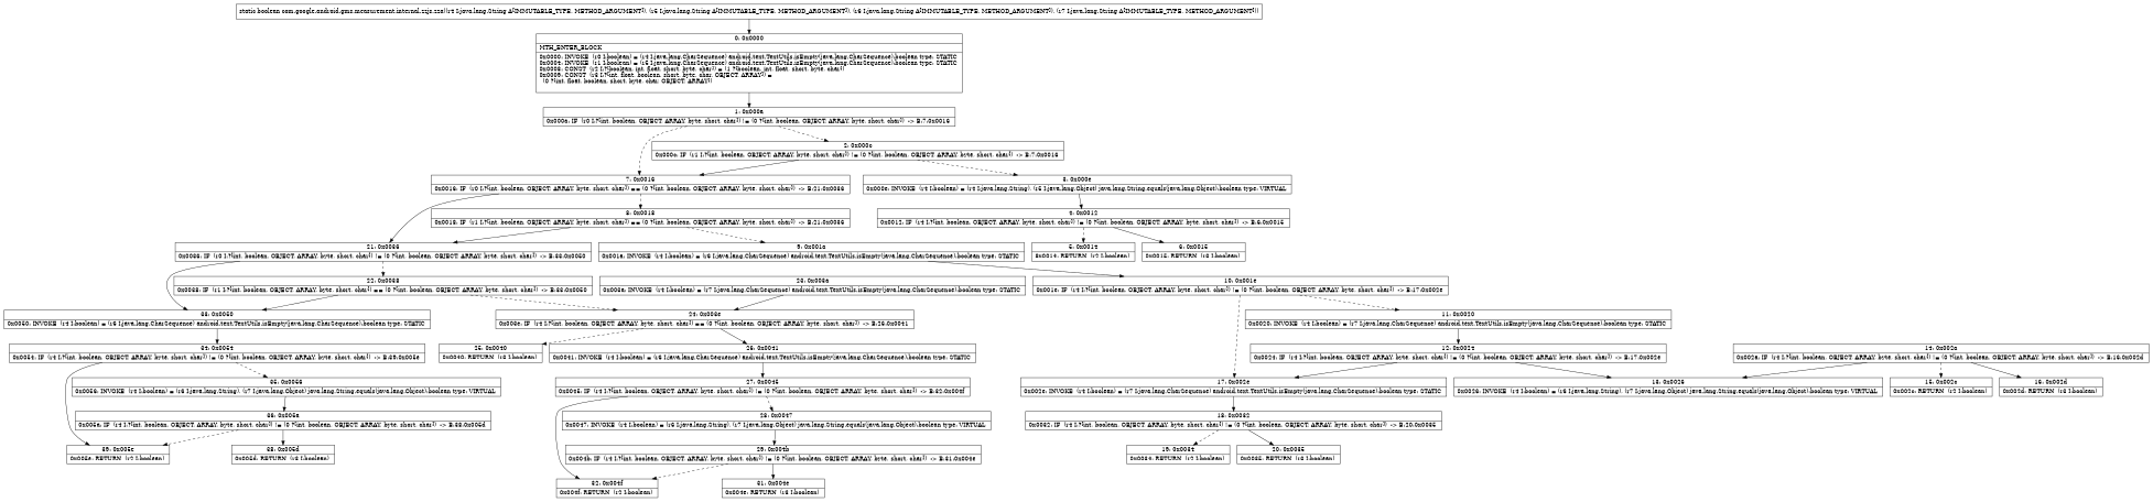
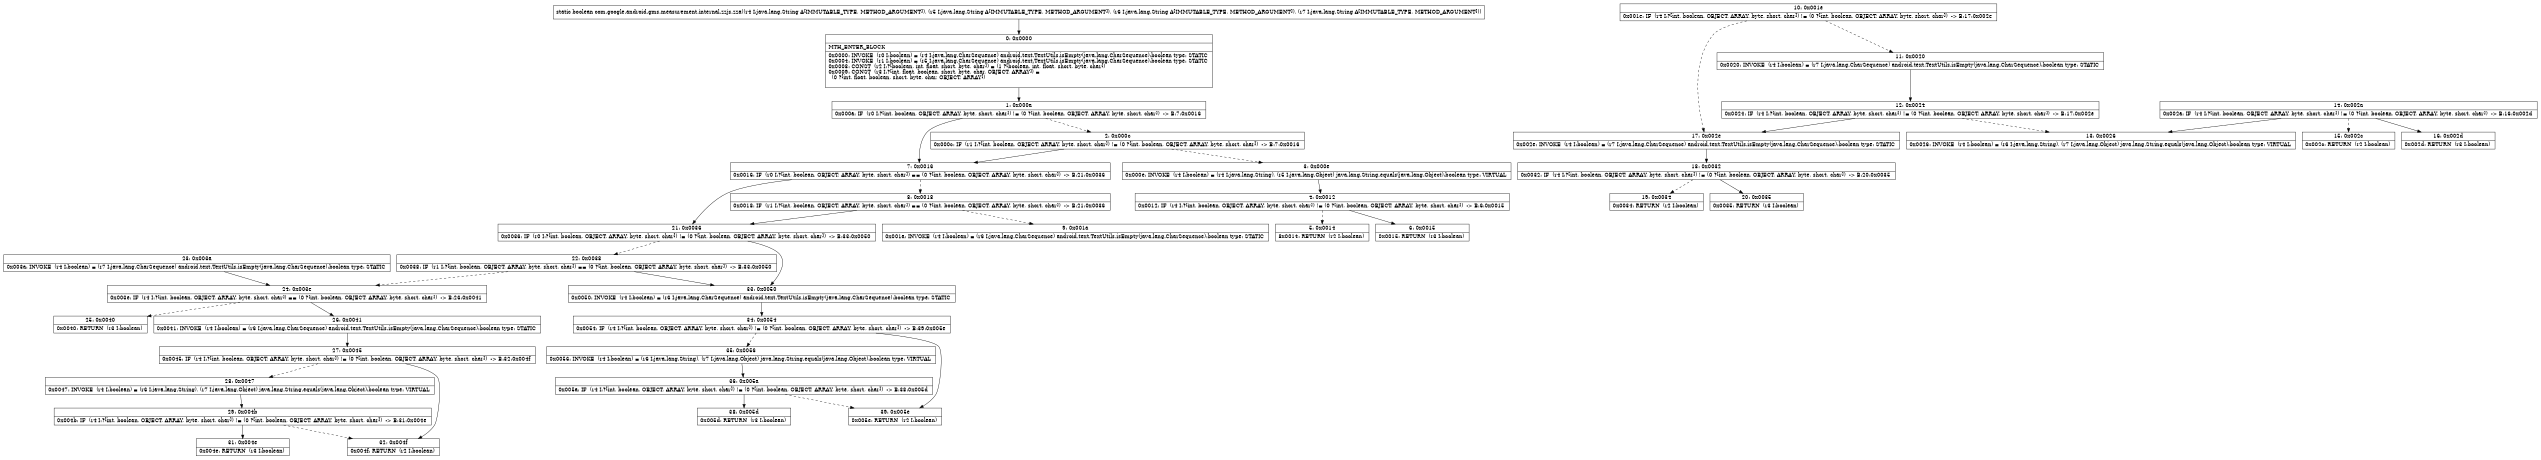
  digraph {
    node [shape=record]
    n1 [label="{0\:\ 0x0000|MTH_ENTER_BLOCK\l|0x0000: INVOKE  (r0 I:boolean) = (r4 I:java.lang.CharSequence) android.text.TextUtils.isEmpty(java.lang.CharSequence):boolean type: STATIC \l0x0004: INVOKE  (r1 I:boolean) = (r5 I:java.lang.CharSequence) android.text.TextUtils.isEmpty(java.lang.CharSequence):boolean type: STATIC \l0x0008: CONST  (r2 I:?[boolean, int, float, short, byte, char]) = (1 ?[boolean, int, float, short, byte, char]) \l0x0009: CONST  (r3 I:?[int, float, boolean, short, byte, char, OBJECT, ARRAY]) = \l  (0 ?[int, float, boolean, short, byte, char, OBJECT, ARRAY])\l \l}"]
    n2 [label="{1\:\ 0x000a|0x000a: IF  (r0 I:?[int, boolean, OBJECT, ARRAY, byte, short, char]) != (0 ?[int, boolean, OBJECT, ARRAY, byte, short, char])  \-\> B:7:0x0016 \l}"]
    n3 [label="{2\:\ 0x000c|0x000c: IF  (r1 I:?[int, boolean, OBJECT, ARRAY, byte, short, char]) != (0 ?[int, boolean, OBJECT, ARRAY, byte, short, char])  \-\> B:7:0x0016 \l}"]
    n4 [label="{7\:\ 0x0016|0x0016: IF  (r0 I:?[int, boolean, OBJECT, ARRAY, byte, short, char]) == (0 ?[int, boolean, OBJECT, ARRAY, byte, short, char])  \-\> B:21:0x0036 \l}"]
    n5 [label="{3\:\ 0x000e|0x000e: INVOKE  (r4 I:boolean) = (r4 I:java.lang.String), (r5 I:java.lang.Object) java.lang.String.equals(java.lang.Object):boolean type: VIRTUAL \l}"]
    n6 [label="{8\:\ 0x0018|0x0018: IF  (r1 I:?[int, boolean, OBJECT, ARRAY, byte, short, char]) == (0 ?[int, boolean, OBJECT, ARRAY, byte, short, char])  \-\> B:21:0x0036 \l}"]
    n7 [label="{21\:\ 0x0036|0x0036: IF  (r0 I:?[int, boolean, OBJECT, ARRAY, byte, short, char]) != (0 ?[int, boolean, OBJECT, ARRAY, byte, short, char])  \-\> B:33:0x0050 \l}"]
    n8 [label="{4\:\ 0x0012|0x0012: IF  (r4 I:?[int, boolean, OBJECT, ARRAY, byte, short, char]) != (0 ?[int, boolean, OBJECT, ARRAY, byte, short, char])  \-\> B:6:0x0015 \l}"]
    n9 [label="{5\:\ 0x0014|8x0014: RETURN  (r2 I:boolean) \l}"]
    n10 [label="{6\:\ 0x0015|0x0015: RETURN  (r3 I:boolean) \l}"]
    n11 [label="{9\:\ 0x001a|0x001a: INVOKE  (r4 I:boolean) = (r6 I:java.lang.CharSequence) android.text.TextUtils.isEmpty(java.lang.CharSequence):boolean type: STATIC \l}"]
    n12 [label="{22\:\ 0x0038|0x0038: IF  (r1 I:?[int, boolean, OBJECT, ARRAY, byte, short, char]) == (0 ?[int, boolean, OBJECT, ARRAY, byte, short, char])  \-\> B:33:0x0050 \l}"]
    n13 [label="{33\:\ 0x0050|0x0050: INVOKE  (r4 I:boolean) = (r6 I:java.lang.CharSequence) android.text.TextUtils.isEmpty(java.lang.CharSequence):boolean type: STATIC \l}"]
    n14 [label="{10\:\ 0x001e|0x001e: IF  (r4 I:?[int, boolean, OBJECT, ARRAY, byte, short, char]) != (0 ?[int, boolean, OBJECT, ARRAY, byte, short, char])  \-\> B:17:0x002e \l}"]
    n15 [label="{11\:\ 0x0020|0x0020: INVOKE  (r4 I:boolean) = (r7 I:java.lang.CharSequence) android.text.TextUtils.isEmpty(java.lang.CharSequence):boolean type: STATIC \l}"]
    n16 [label="{17\:\ 0x002e|0x002e: INVOKE  (r4 I:boolean) = (r7 I:java.lang.CharSequence) android.text.TextUtils.isEmpty(java.lang.CharSequence):boolean type: STATIC \l}"]
    n17 [label="{12\:\ 0x0024|0x0024: IF  (r4 I:?[int, boolean, OBJECT, ARRAY, byte, short, char]) != (0 ?[int, boolean, OBJECT, ARRAY, byte, short, char])  \-\> B:17:0x002e \l}"]
    n18 [label="{18\:\ 0x0032|0x0032: IF  (r4 I:?[int, boolean, OBJECT, ARRAY, byte, short, char]) != (0 ?[int, boolean, OBJECT, ARRAY, byte, short, char])  \-\> B:20:0x0035 \l}"]
    n19 [label="{13\:\ 0x0026|0x0026: INVOKE  (r4 I:boolean) = (r6 I:java.lang.String), (r7 I:java.lang.Object) java.lang.String.equals(java.lang.Object):boolean type: VIRTUAL \l}"]
    n20 [label="{14\:\ 0x002a|0x002a: IF  (r4 I:?[int, boolean, OBJECT, ARRAY, byte, short, char]) != (0 ?[int, boolean, OBJECT, ARRAY, byte, short, char])  \-\> B:16:0x002d \l}"]
    n21 [label="{15\:\ 0x002c|0x002c: RETURN  (r2 I:boolean) \l}"]
    n22 [label="{16\:\ 0x002d|0x002d: RETURN  (r3 I:boolean) \l}"]
    n23 [label="{19\:\ 0x0034|0x0034: RETURN  (r2 I:boolean) \l}"]
    n24 [label="{20\:\ 0x0035|0x0035: RETURN  (r3 I:boolean) \l}"]
    n25 [label="{24\:\ 0x003e|0x003e: IF  (r4 I:?[int, boolean, OBJECT, ARRAY, byte, short, char]) == (0 ?[int, boolean, OBJECT, ARRAY, byte, short, char])  \-\> B:26:0x0041 \l}"]
    n26 [label="{34\:\ 0x0054|0x0054: IF  (r4 I:?[int, boolean, OBJECT, ARRAY, byte, short, char]) != (0 ?[int, boolean, OBJECT, ARRAY, byte, short, char])  \-\> B:39:0x005e \l}"]
    n27 [label="{23\:\ 0x003a|0x003a: INVOKE  (r4 I:boolean) = (r7 I:java.lang.CharSequence) android.text.TextUtils.isEmpty(java.lang.CharSequence):boolean type: STATIC \l}"]
    n28 [label="{25\:\ 0x0040|0x0040: RETURN  (r3 I:boolean) \l}"]
    n29 [label="{26\:\ 0x0041|0x0041: INVOKE  (r4 I:boolean) = (r6 I:java.lang.CharSequence) android.text.TextUtils.isEmpty(java.lang.CharSequence):boolean type: STATIC \l}"]
    n30 [label="{27\:\ 0x0045|0x0045: IF  (r4 I:?[int, boolean, OBJECT, ARRAY, byte, short, char]) != (0 ?[int, boolean, OBJECT, ARRAY, byte, short, char])  \-\> B:32:0x004f \l}"]
    n31 [label="{28\:\ 0x0047|0x0047: INVOKE  (r4 I:boolean) = (r6 I:java.lang.String), (r7 I:java.lang.Object) java.lang.String.equals(java.lang.Object):boolean type: VIRTUAL \l}"]
    n32 [label="{32\:\ 0x004f|0x004f: RETURN  (r2 I:boolean) \l}"]
    n33 [label="{29\:\ 0x004b|0x004b: IF  (r4 I:?[int, boolean, OBJECT, ARRAY, byte, short, char]) != (0 ?[int, boolean, OBJECT, ARRAY, byte, short, char])  \-\> B:31:0x004e \l}"]
    n34 [label="{31\:\ 0x004e|0x004e: RETURN  (r3 I:boolean) \l}"]
    n35 [label="{35\:\ 0x0056|0x0056: INVOKE  (r4 I:boolean) = (r6 I:java.lang.String), (r7 I:java.lang.Object) java.lang.String.equals(java.lang.Object):boolean type: VIRTUAL \l}"]
    n36 [label="{39\:\ 0x005e|0x005e: RETURN  (r2 I:boolean) \l}"]
    n37 [label="{36\:\ 0x005a|0x005a: IF  (r4 I:?[int, boolean, OBJECT, ARRAY, byte, short, char]) != (0 ?[int, boolean, OBJECT, ARRAY, byte, short, char])  \-\> B:38:0x005d \l}"]
    n38 [label="{38\:\ 0x005d|0x005d: RETURN  (r3 I:boolean) \l}"]
    n39 [label="{static boolean com.google.android.gms.measurement.internal.zzjs.zza((r4 I:java.lang.String A[IMMUTABLE_TYPE, METHOD_ARGUMENT]), (r5 I:java.lang.String A[IMMUTABLE_TYPE, METHOD_ARGUMENT]), (r6 I:java.lang.String A[IMMUTABLE_TYPE, METHOD_ARGUMENT]), (r7 I:java.lang.String A[IMMUTABLE_TYPE, METHOD_ARGUMENT])) }"]
    n1 -> n2
    n2 -> n3 [style=dashed]
-   n2 -> n4 [style=dashed]
+   n2 -> n4
    n3 -> n4
    n3 -> n5 [style=dashed]
    n4 -> n6 [style=dashed]
    n4 -> n7
    n5 -> n8
    n6 -> n7
    n6 -> n11 [style=dashed]
    n7 -> n12 [style=dashed]
    n7 -> n13
    n8 -> n9 [style=dashed]
    n8 -> n10
-   n11 -> n14
    n12 -> n13
    n12 -> n25 [style=dashed]
    n13 -> n26
    n14 -> n15 [style=dashed]
    n14 -> n16 [style=dashed]
    n15 -> n17
    n16 -> n18
    n17 -> n16
-   n17 -> n19 [style=solid]
+   n17 -> n19 [style=dashed]
    n18 -> n23 [style=dashed]
    n18 -> n24
    n20 -> n19
    n20 -> n21 [style=dashed]
    n20 -> n22
    n25 -> n28 [style=dashed]
    n25 -> n29
    n26 -> n35 [style=dashed]
    n26 -> n36
    n27 -> n25
    n29 -> n30
    n30 -> n31 [style=dashed]
    n30 -> n32
    n31 -> n33
    n33 -> n32 [style=dashed]
    n33 -> n34
    n35 -> n37
    n37 -> n36 [style=dashed]
    n37 -> n38
    n39 -> n1
  }
